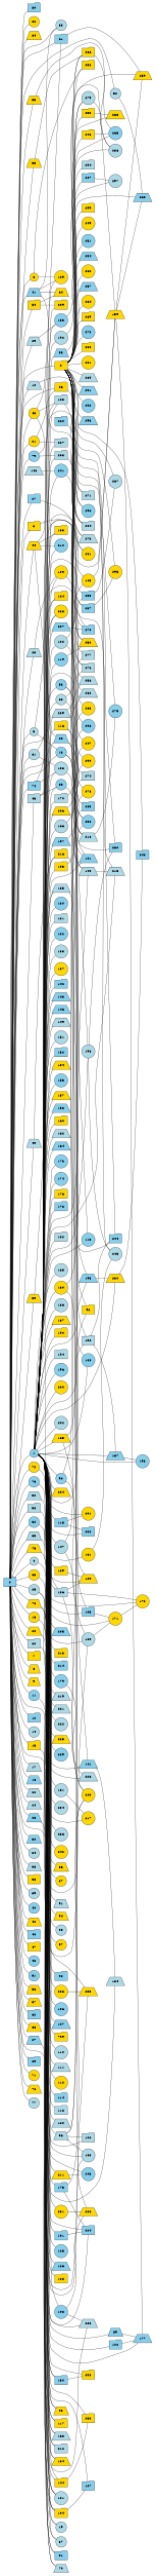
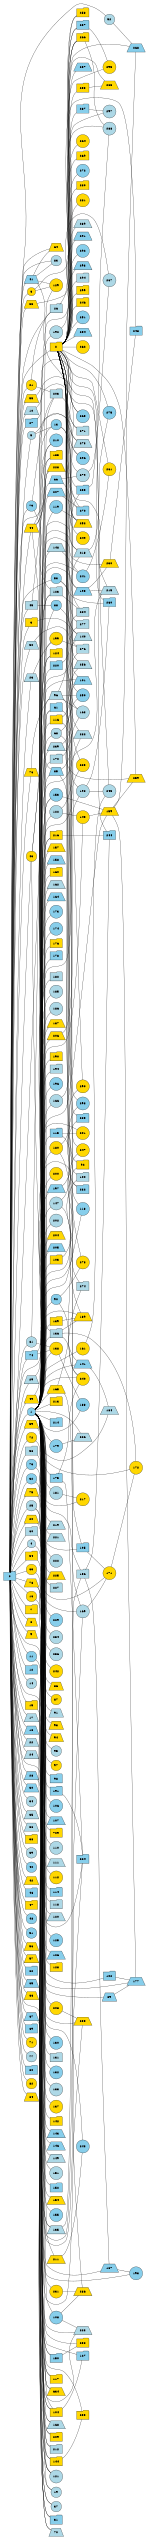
  graph {
    rankdir=LR
    node [fillcolor=gold shape=circle style=filled]
    0 [fillcolor=skyblue shape=folder]
    1 [fillcolor=skyblue]
    2 [shape=folder]
    3 [shape=folder]
    4 [fillcolor=lightblue]
    5 [fillcolor=lightblue]
    6
    7 [shape=folder]
    8 [shape=trapezium]
    9 [shape=trapezium]
    10 [fillcolor=lightblue shape=trapezium]
    11 [fillcolor=skyblue]
    12 [fillcolor=skyblue shape=folder]
    13 [fillcolor=skyblue]
    14 [fillcolor=lightblue]
    15 [shape=folder]
    16
    17 [fillcolor=lightblue shape=trapezium]
    18 [fillcolor=skyblue shape=trapezium]
    19 [fillcolor=lightblue]
    20 [shape=trapezium]
    21
    22 [fillcolor=lightblue shape=trapezium]
    23 [fillcolor=lightblue shape=trapezium]
    24 [fillcolor=lightblue shape=trapezium]
    25 [fillcolor=lightblue]
-   26 [shape=folder]
+   26 [fillcolor=lightblue shape=folder]
    27 [fillcolor=skyblue shape=folder]
    28 [fillcolor=skyblue shape=trapezium]
    29 [fillcolor=lightblue shape=trapezium]
    30 [fillcolor=skyblue shape=trapezium]
    31 [fillcolor=skyblue shape=folder]
    32 [fillcolor=skyblue]
    33 [shape=trapezium]
    34 [fillcolor=lightblue]
    35 [fillcolor=lightblue shape=trapezium]
    36 [fillcolor=lightblue shape=trapezium]
    37 [fillcolor=lightblue]
    38 [shape=folder]
    39 [fillcolor=lightblue]
    40 [fillcolor=skyblue]
    41 [fillcolor=skyblue shape=trapezium]
    42 [shape=trapezium]
    43
    44 [shape=trapezium]
    45 [fillcolor=lightblue shape=folder]
    46 [fillcolor=skyblue shape=folder]
    47 [shape=folder]
    48 [fillcolor=skyblue]
-   49 [fillcolor=lightblue shape=trapezium]
+   49 [shape=trapezium]
    50 [fillcolor=lightblue shape=trapezium]
    51 [fillcolor=skyblue]
    52 [fillcolor=lightblue]
    53 [fillcolor=skyblue]
    54 [shape=folder]
    55 [shape=trapezium]
    56 [shape=trapezium]
    57 [shape=trapezium]
    58 [fillcolor=lightblue shape=folder]
    59 [shape=trapezium]
    60 [fillcolor=lightblue shape=folder]
    61 [fillcolor=skyblue shape=folder]
    62 [fillcolor=skyblue shape=folder]
    63
    64 [shape=trapezium]
+   65 [fillcolor=skyblue shape=trapezium]
    66 [shape=trapezium]
    67 [fillcolor=skyblue shape=trapezium]
    68 [fillcolor=lightblue]
    69 [fillcolor=skyblue shape=folder]
    70 [fillcolor=lightblue shape=trapezium]
    71
    72
    73 [fillcolor=skyblue]
    74 [fillcolor=skyblue shape=folder]
    75 [shape=trapezium]
    76 [shape=trapezium]
    77 [fillcolor=lightblue]
    78 [shape=trapezium]
    79 [fillcolor=skyblue]
    80 [fillcolor=skyblue shape=folder]
    81 [fillcolor=lightblue]
    82
    83 [fillcolor=lightblue]
    84 [shape=trapezium]
    85 [fillcolor=skyblue shape=trapezium]
    86 [shape=trapezium]
    87
    88 [fillcolor=skyblue]
    89 [fillcolor=skyblue shape=trapezium]
    90 [fillcolor=skyblue]
    91 [fillcolor=lightblue shape=trapezium]
    92 [shape=folder]
    93 [shape=trapezium]
    94 [shape=trapezium]
    95 [fillcolor=lightblue]
    96 [fillcolor=lightblue shape=trapezium]
    97
    98 [fillcolor=skyblue shape=folder]
    99 [fillcolor=skyblue shape=trapezium]
    100 [fillcolor=lightblue shape=folder]
    101 [fillcolor=skyblue shape=trapezium]
    102 [fillcolor=skyblue shape=folder]
    103 [shape=folder]
    104 [shape=folder]
    105 [fillcolor=skyblue shape=folder]
    106 [fillcolor=skyblue]
    107 [fillcolor=skyblue shape=trapezium]
    108 [fillcolor=skyblue]
    n110 [label=709 shape=folder]
    110 [fillcolor=lightblue]
    111 [fillcolor=lightblue shape=trapezium]
    112
    113 [fillcolor=skyblue]
    114 [fillcolor=skyblue shape=folder]
    115 [fillcolor=skyblue shape=folder]
    116 [shape=folder]
    117 [shape=folder]
    118 [fillcolor=lightblue shape=folder]
    119 [fillcolor=skyblue]
    120 [fillcolor=lightblue shape=trapezium]
    121 [fillcolor=lightblue]
    122 [fillcolor=lightblue]
    123 [fillcolor=lightblue shape=folder]
    124 [shape=folder]
    125 [fillcolor=skyblue]
    126 [fillcolor=skyblue shape=trapezium]
    127 [fillcolor=skyblue shape=folder]
    128 [shape=folder]
    129
    130 [fillcolor=skyblue]
    131 [fillcolor=lightblue shape=folder]
    132 [fillcolor=skyblue]
    133 [fillcolor=lightblue]
-   134 [shape=trapezium]
+   134 [shape=trapezium label=634]
    135 [fillcolor=lightblue shape=trapezium]
    136 [fillcolor=lightblue shape=folder]
    137
-   138 [fillcolor=lightblue]
+   138
    139 [shape=folder]
    140 [fillcolor=lightblue shape=trapezium]
    141 [fillcolor=skyblue shape=trapezium]
-   142 [fillcolor=skyblue shape=folder]
+   142 [shape=folder]
    143 [fillcolor=skyblue shape=trapezium]
    144 [shape=folder]
    145
    146 [fillcolor=skyblue shape=trapezium]
    147 [fillcolor=lightblue]
    148 [fillcolor=lightblue shape=trapezium]
    149 [fillcolor=lightblue shape=trapezium]
    150 [fillcolor=skyblue shape=folder]
    151 [fillcolor=lightblue]
    152 [fillcolor=skyblue shape=folder]
    153 [fillcolor=skyblue]
    154 [shape=trapezium]
    155 [fillcolor=skyblue]
    156 [fillcolor=lightblue shape=folder]
    157 [shape=trapezium]
    158 [fillcolor=skyblue shape=trapezium]
    159 [shape=trapezium]
    160 [shape=folder]
    161
    162 [fillcolor=lightblue shape=trapezium]
    163 [fillcolor=lightblue]
    164 [fillcolor=skyblue shape=trapezium]
    165 [shape=trapezium]
    166 [fillcolor=lightblue]
    167 [fillcolor=skyblue shape=trapezium]
    168 [fillcolor=lightblue shape=trapezium]
    169 [fillcolor=lightblue]
    170 [fillcolor=lightblue shape=folder]
    171
    172
    173 [fillcolor=skyblue]
    174 [fillcolor=skyblue]
    175 [fillcolor=skyblue shape=folder]
    176 [shape=folder]
    177 [fillcolor=skyblue shape=trapezium]
    178 [fillcolor=skyblue shape=folder]
    179 [fillcolor=skyblue]
    180
    181 [fillcolor=lightblue]
    182 [fillcolor=lightblue shape=folder]
    183 [shape=folder]
    184 [fillcolor=lightblue shape=trapezium]
    185 [fillcolor=lightblue]
    186 [fillcolor=lightblue]
    187 [shape=trapezium]
    188 [fillcolor=skyblue]
    189 [shape=trapezium]
    190 [shape=folder]
    191 [fillcolor=skyblue shape=folder]
    192 [fillcolor=lightblue]
    193 [fillcolor=skyblue]
    194 [fillcolor=lightblue shape=folder]
    195 [fillcolor=skyblue shape=trapezium]
    196 [fillcolor=skyblue]
    197 [fillcolor=skyblue shape=trapezium]
    198 [fillcolor=lightblue]
    199
    200
    201
    202 [fillcolor=lightblue]
    203 [fillcolor=lightblue shape=folder]
    204 [shape=trapezium]
    205 [fillcolor=skyblue shape=trapezium]
    206 [shape=trapezium]
    207 [fillcolor=skyblue shape=trapezium]
    208
    209 [shape=folder]
    210 [fillcolor=skyblue]
    211 [shape=trapezium]
    212 [fillcolor=lightblue shape=folder]
    213 [shape=folder]
    214 [fillcolor=skyblue shape=folder]
    215 [fillcolor=lightblue shape=trapezium]
    216 [shape=folder]
    217
    218 [fillcolor=lightblue shape=trapezium]
    219 [fillcolor=lightblue shape=trapezium]
    220 [fillcolor=skyblue shape=folder]
    221 [fillcolor=lightblue shape=trapezium]
    222 [fillcolor=lightblue]
    223 [fillcolor=lightblue shape=trapezium]
    224 [fillcolor=skyblue shape=folder]
    225 [shape=trapezium]
    226 [fillcolor=lightblue shape=trapezium]
    227 [fillcolor=lightblue shape=folder]
-   228
+   228 [shape=trapezium]
    229 [fillcolor=skyblue]
    230 [shape=trapezium]
    231
    232 [fillcolor=skyblue shape=folder]
    233 [shape=folder]
    234 [fillcolor=lightblue]
    235 [shape=trapezium]
    236 [fillcolor=lightblue]
    237 [fillcolor=skyblue shape=folder]
    238 [shape=folder]
    239 [fillcolor=lightblue shape=trapezium]
    240
    241 [fillcolor=skyblue]
    242
    243 [fillcolor=skyblue]
    256 [fillcolor=lightblue shape=trapezium]
    258 [shape=folder]
    259 [shape=trapezium]
    260 [fillcolor=skyblue shape=folder]
    261
    262
    257 [fillcolor=skyblue shape=trapezium]
    264
    265 [fillcolor=skyblue]
    266 [shape=folder]
    267 [fillcolor=lightblue]
    268 [fillcolor=skyblue shape=trapezium]
    269 [shape=folder]
    270 [fillcolor=skyblue shape=folder]
    271 [fillcolor=lightblue shape=folder]
    272 [fillcolor=skyblue]
    273 [fillcolor=lightblue shape=trapezium]
    274 [fillcolor=lightblue shape=folder]
    275 [fillcolor=skyblue]
    276 [fillcolor=lightblue shape=folder]
    277 [fillcolor=lightblue shape=folder]
    278
    279 [fillcolor=lightblue]
    280 [shape=folder]
    281
    282 [fillcolor=lightblue shape=trapezium]
    283
    284 [fillcolor=lightblue shape=folder]
    285 [fillcolor=skyblue shape=folder]
    286 [shape=trapezium]
    287 [fillcolor=skyblue shape=folder]
    288 [fillcolor=lightblue]
    289 [fillcolor=lightblue shape=trapezium]
    290
    291 [fillcolor=skyblue shape=trapezium]
    292 [fillcolor=skyblue]
    293 [fillcolor=skyblue shape=trapezium]
    294 [fillcolor=lightblue shape=folder]
    295
    296 [fillcolor=skyblue]
    297 [fillcolor=lightblue]
    298 [fillcolor=skyblue]
    263 [shape=trapezium]
    299 [shape=folder]
    244 [fillcolor=skyblue shape=folder]
    245 [fillcolor=lightblue]
    246 [shape=folder]
    247
    248 [fillcolor=skyblue shape=folder]
    249
    250 [fillcolor=skyblue]
    251 [fillcolor=skyblue]
    252 [shape=trapezium]
    253 [shape=folder]
    254 [fillcolor=skyblue shape=trapezium]
    255 [fillcolor=skyblue shape=folder]
    0 -- 1
    0 -- 2
    0 -- 3
    0 -- 4
    0 -- 5
    0 -- 6
    0 -- 7
    0 -- 8
    0 -- 9
    0 -- 10
    0 -- 11
    0 -- 12
    0 -- 13
    0 -- 14
    0 -- 15
    0 -- 16
    0 -- 17
    0 -- 18
    0 -- 19
    0 -- 20
    0 -- 21
    0 -- 22
    0 -- 23
    0 -- 24
    0 -- 25
    0 -- 26
    0 -- 27
    0 -- 28
    0 -- 29
    0 -- 30
    0 -- 31
    0 -- 32
    0 -- 33
    0 -- 34
    0 -- 35
    0 -- 36
    0 -- 37
    0 -- 38
    0 -- 39
    0 -- 40
    0 -- 41
    0 -- 42
    0 -- 43
    0 -- 44
    0 -- 45
    0 -- 46
    0 -- 47
    0 -- 48
    0 -- 49
    0 -- 50
    0 -- 51
    0 -- 52
    0 -- 53
    0 -- 54
    0 -- 55
    0 -- 56
    0 -- 57
    0 -- 58
    0 -- 59
    0 -- 60
    0 -- 61
    0 -- 62
    0 -- 63
-   54 -- 64
+   0 -- 64
+   0 -- 65
    0 -- 66
    0 -- 67
    0 -- 68
    0 -- 69
    0 -- 70
    0 -- 71
    0 -- 72
    0 -- 73
    0 -- 74
    0 -- 75
    0 -- 76
    0 -- 77
    0 -- 78
    0 -- 79
    0 -- 80
    0 -- 81
    0 -- 82
    0 -- 83
    0 -- 84
    1 -- 85
    1 -- 86
    1 -- 87
    1 -- 88
    1 -- 89
    1 -- 90
    1 -- 91
    1 -- 92
    1 -- 93
    1 -- 94
    1 -- 95
    1 -- 96
    1 -- 97
    1 -- 98
    1 -- 99
    1 -- 100
    1 -- 101
    1 -- 102
    1 -- 103
    1 -- 104
    1 -- 105
    1 -- 106
    1 -- 107
    1 -- 108
    1 -- n110
    1 -- 110
    1 -- 111
    1 -- 112
    1 -- 113
    1 -- 114
    1 -- 115
    1 -- 116
    1 -- 117
    1 -- 118
    1 -- 119
    1 -- 120
    1 -- 121
    1 -- 122
    1 -- 123
    1 -- 124
    1 -- 125
    1 -- 126
    1 -- 127
    1 -- 128
    1 -- 129
    1 -- 130
    1 -- 131
    1 -- 132
    1 -- 133
    1 -- 134
    1 -- 135
    1 -- 136
    1 -- 137
    1 -- 138
    1 -- 139
    1 -- 140
    1 -- 141
    1 -- 142
    1 -- 143
    1 -- 144
    1 -- 145
    1 -- 146
    1 -- 147
+   1 -- 148
    1 -- 149
    1 -- 150
    1 -- 151
    1 -- 152
    1 -- 153
    1 -- 154
    1 -- 155
    1 -- 156
    1 -- 157
    1 -- 158
    1 -- 159
    1 -- 160
    1 -- 161
    1 -- 162
    1 -- 163
    1 -- 164
    1 -- 165
    1 -- 166
    1 -- 167
    1 -- 168
    1 -- 169
    1 -- 170
    1 -- 171
    1 -- 172
    1 -- 173
    1 -- 174
    1 -- 175
    1 -- 176
    1 -- 177
    1 -- 178
    1 -- 179
    1 -- 180
    1 -- 181
    1 -- 182
    1 -- 183
    1 -- 184
    1 -- 185
    1 -- 186
    1 -- 187
    1 -- 188
    1 -- 189
    1 -- 190
    1 -- 191
    1 -- 192
    1 -- 193
    1 -- 194
    1 -- 195
    1 -- 196
    1 -- 197
    1 -- 198
    1 -- 199
    1 -- 200
    1 -- 201
    1 -- 202
    1 -- 203
    1 -- 204
    1 -- 205
    1 -- 206
    1 -- 207
    1 -- 208
    1 -- 209
    1 -- 210
    1 -- 211
    1 -- 212
    1 -- 213
    1 -- 214
    1 -- 215
    1 -- 216
    1 -- 217
    1 -- 218
    1 -- 219
+   1 -- 220
    1 -- 221
    1 -- 222
    1 -- 223
    1 -- 224
    1 -- 225
    1 -- 226
    1 -- 227
    1 -- 228
    1 -- 229
    1 -- 230
    1 -- 231
    1 -- 232
    1 -- 233
    1 -- 234
    1 -- 235
    1 -- 236
    1 -- 237
    1 -- 238
    1 -- 239
    1 -- 240
    1 -- 241
    1 -- 242
    1 -- 243
    2 -- 256
    2 -- 258
    2 -- 259
    2 -- 260
    2 -- 261
    2 -- 262
    2 -- 257
    2 -- 264
    2 -- 265
    2 -- 266
    2 -- 267
    2 -- 268
    2 -- 269
    2 -- 270
    2 -- 271
    2 -- 272
    2 -- 273
    2 -- 274
    2 -- 275
    2 -- 276
    2 -- 277
    2 -- 278
    2 -- 279
    2 -- 280
    2 -- 281
    2 -- 282
    2 -- 283
    2 -- 284
    2 -- 285
    2 -- 286
    2 -- 287
    2 -- 288
    2 -- 289
    2 -- 290
    2 -- 291
    2 -- 292
    2 -- 293
    2 -- 294
    2 -- 295
    2 -- 296
    2 -- 297
    2 -- 298
    2 -- 263
    2 -- 299
    2 -- 244
    2 -- 245
    2 -- 246
    2 -- 247
    2 -- 248
-   2 -- 249
+   99 -- 249
    2 -- 250
    2 -- 251
    2 -- 252
    2 -- 253
    2 -- 254
    2 -- 255
    3 -- 101
    4 -- 168
    5 -- 13
    5 -- 252
    6 -- 129
    6 -- 258
    10 -- 271
    11 -- 19
    13 -- 92
    13 -- 195
    15 -- 37
    16 -- 121
    20 -- 104
    21 -- 26
-   21 -- 227
+   21 -- 203
    23 -- 199
    25 -- 134
    25 -- 223
    26 -- 237
    27 -- 270
    28 -- 31
    29 -- 153
    32 -- 150
    33 -- 266
-   35 -- 93
    41 -- 64
    41 -- 83
    41 -- 129
    41 -- 215
    43 -- 61
    43 -- 123
    43 -- 136
    44 -- 85
    44 -- 183
    44 -- 210
    44 -- 296
    45 -- 88
    45 -- 228
    49 -- 216
    50 -- 163
    52 -- 268
    53 -- 140
    53 -- 260
    54 -- 209
    55 -- 265
    58 -- 224
    59 -- 135
    60 -- 104
    61 -- 259
    63 -- 212
    67 -- 70
    68 -- 105
    68 -- 277
    72 -- 169
    73 -- 235
    74 -- 124
    74 -- 138
    75 -- 117
+   76 -- 96
    78 -- 121
    78 -- 144
    79 -- 123
    79 -- 203
    81 -- 138
    81 -- 218
    85 -- 101
    85 -- 113
    88 -- 140
    89 -- 177
    90 -- 141
    90 -- 278
    96 -- 100
    96 -- 163
    96 -- 250
    96 -- 255
    99 -- 279
    102 -- 177
    103 -- 247
    104 -- 127
    105 -- 171
    108 -- 223
    108 -- 286
    115 -- 201
    115 -- 232
    116 -- 198
    116 -- 218
    119 -- 252
    122 -- 145
    122 -- 250
    123 -- 284
    135 -- 156
    136 -- 172
    136 -- 189
    136 -- 240
    138 -- 188
    139 -- 189
    141 -- 184
    144 -- 233
    145 -- 159
    147 -- 240
    147 -- 285
    148 -- 241
    150 -- 238
    153 -- 159
    156 -- 167
    156 -- 244
    159 -- 177
    159 -- 259
    159 -- 268
    161 -- 245
    165 -- 169
    165 -- 274
    166 -- 283
    167 -- 193
    169 -- 171
    170 -- 256
    171 -- 172
    175 -- 224
    175 -- 240
    179 -- 226
    180 -- 189
    180 -- 290
    181 -- 217
    191 -- 224
    192 -- 266
-   140 -- 215
+   195 -- 215
    195 -- 230
    197 -- 298
    198 -- 260
    198 -- 245
    199 -- 276
    203 -- 273
    206 -- 282
    207 -- 270
    208 -- 235
    211 -- 243
    216 -- 244
    218 -- 275
    220 -- 284
    230 -- 248
    231 -- 286
    237 -- 295
    239 -- 276
    241 -- 261
    266 -- 288
    279 -- 288
    287 -- 297
-   246 -- 265
    253 -- 263
    255 -- 267
  }
